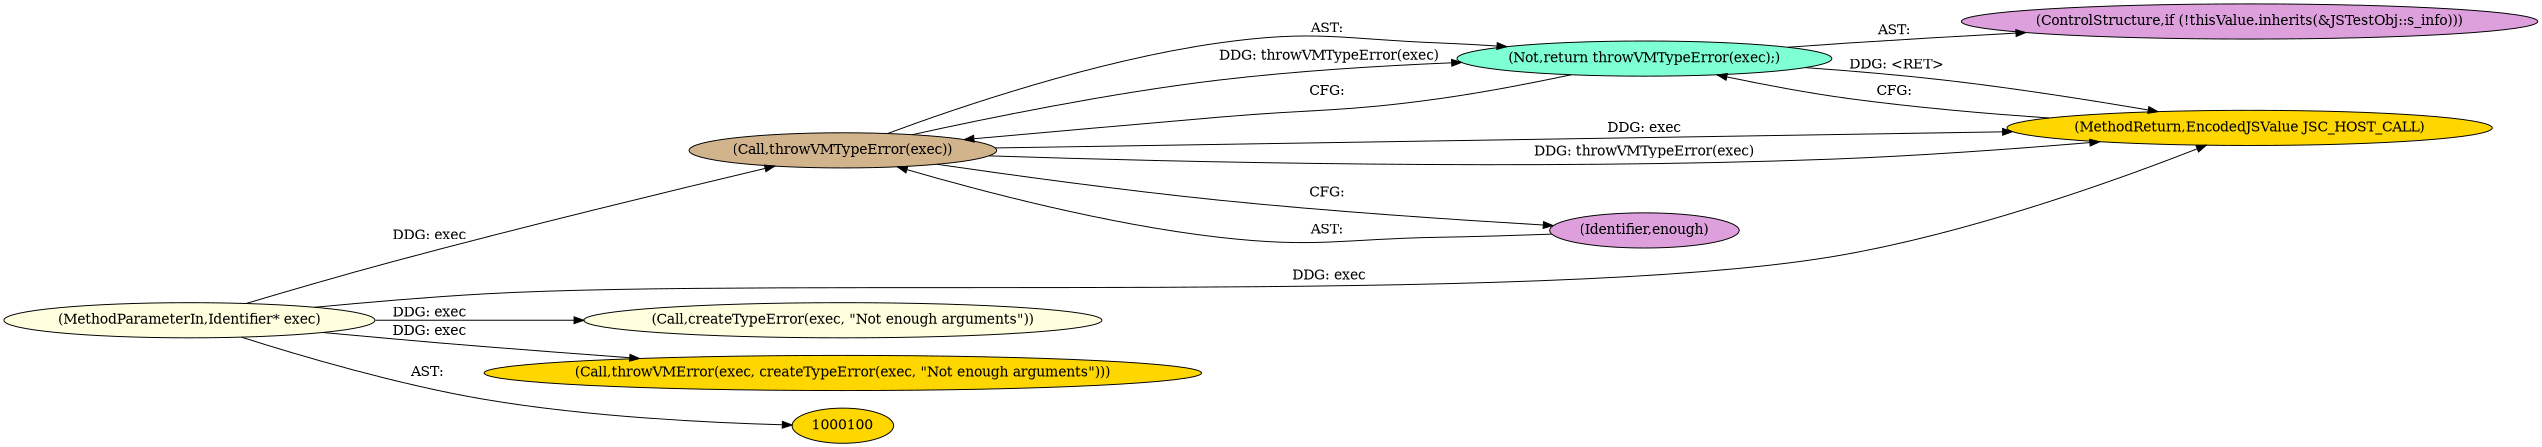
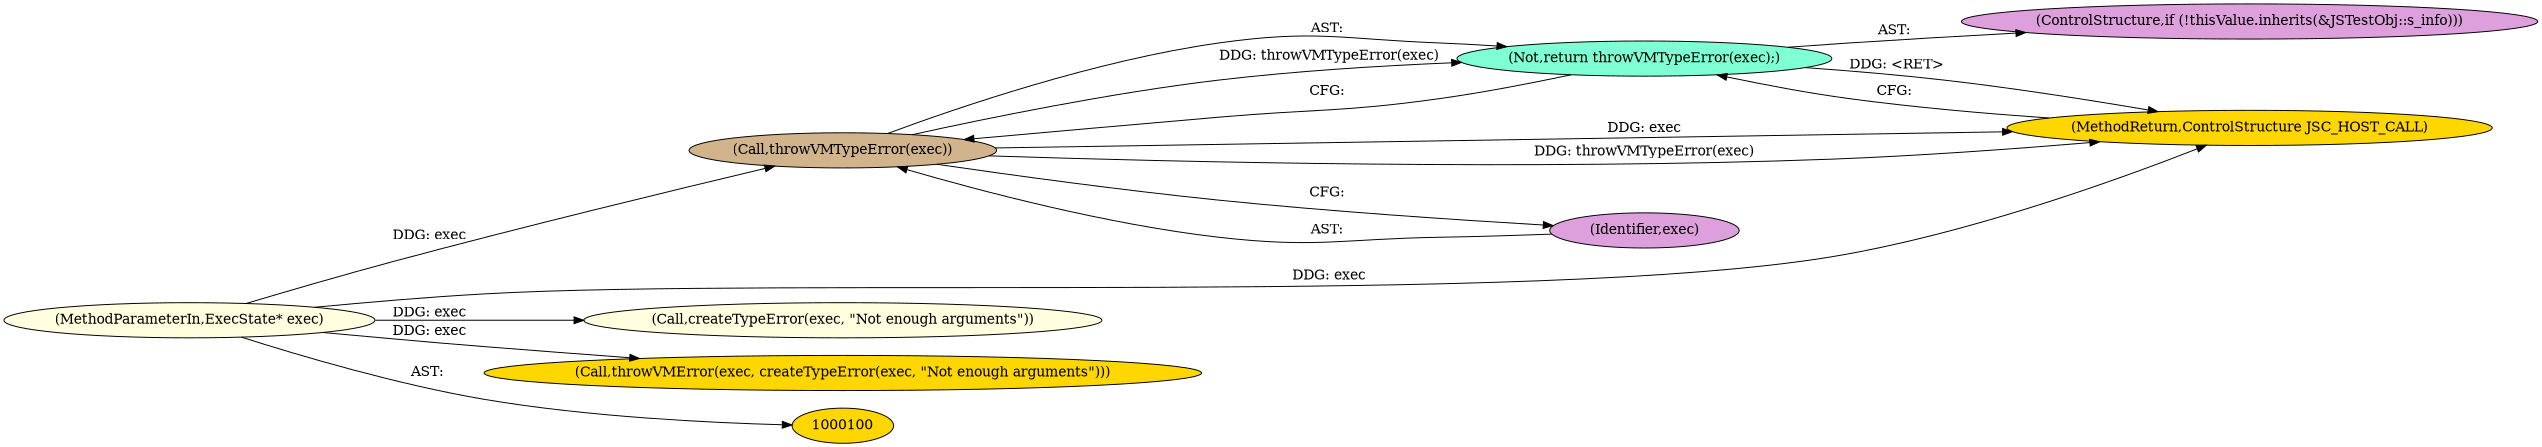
  digraph {
    rankdir=LR
    node [fillcolor=gold style=filled]
    n1 [fillcolor=tan label="(Call,throwVMTypeError(exec))"]
    n2 [fillcolor=aquamarine label="(Not,return throwVMTypeError(exec);)"]
-   n3 [label="(MethodReturn,EncodedJSValue JSC_HOST_CALL)"]
-   n4 [fillcolor=plum label="(Identifier,enough)"]
+   n3 [label="(MethodReturn,ControlStructure JSC_HOST_CALL)"]
+   n4 [fillcolor=plum label="(Identifier,exec)"]
    n5 [fillcolor=plum label="(ControlStructure,if (!thisValue.inherits(&JSTestObj::s_info)))"]
-   n6 [fillcolor=lightyellow label="(MethodParameterIn,Identifier* exec)"]
+   n6 [fillcolor=lightyellow label="(MethodParameterIn,ExecState* exec)"]
    n7 [fillcolor=lightyellow label="(Call,createTypeError(exec, \"Not enough arguments\"))"]
    n8 [label="(Call,throwVMError(exec, createTypeError(exec, \"Not enough arguments\")))"]
    1000100
    n1 -> n2 [label="AST: "]
    n1 -> n2 [label="DDG: throwVMTypeError(exec)"]
    n1 -> n3 [label="DDG: exec"]
    n1 -> n3 [label="DDG: throwVMTypeError(exec)"]
    n1 -> n4 [label="CFG: "]
    n2 -> n1 [label="CFG: "]
    n2 -> n3 [label="DDG: <RET>"]
    n2 -> n5 [label="AST: "]
    n3 -> n2 [label="CFG: "]
    n4 -> n1 [label="AST: "]
    n6 -> n1 [label="DDG: exec"]
    n6 -> n3 [label="DDG: exec"]
    n6 -> n7 [label="DDG: exec"]
    n6 -> n8 [label="DDG: exec"]
    n6 -> 1000100 [label="AST: "]
  }
